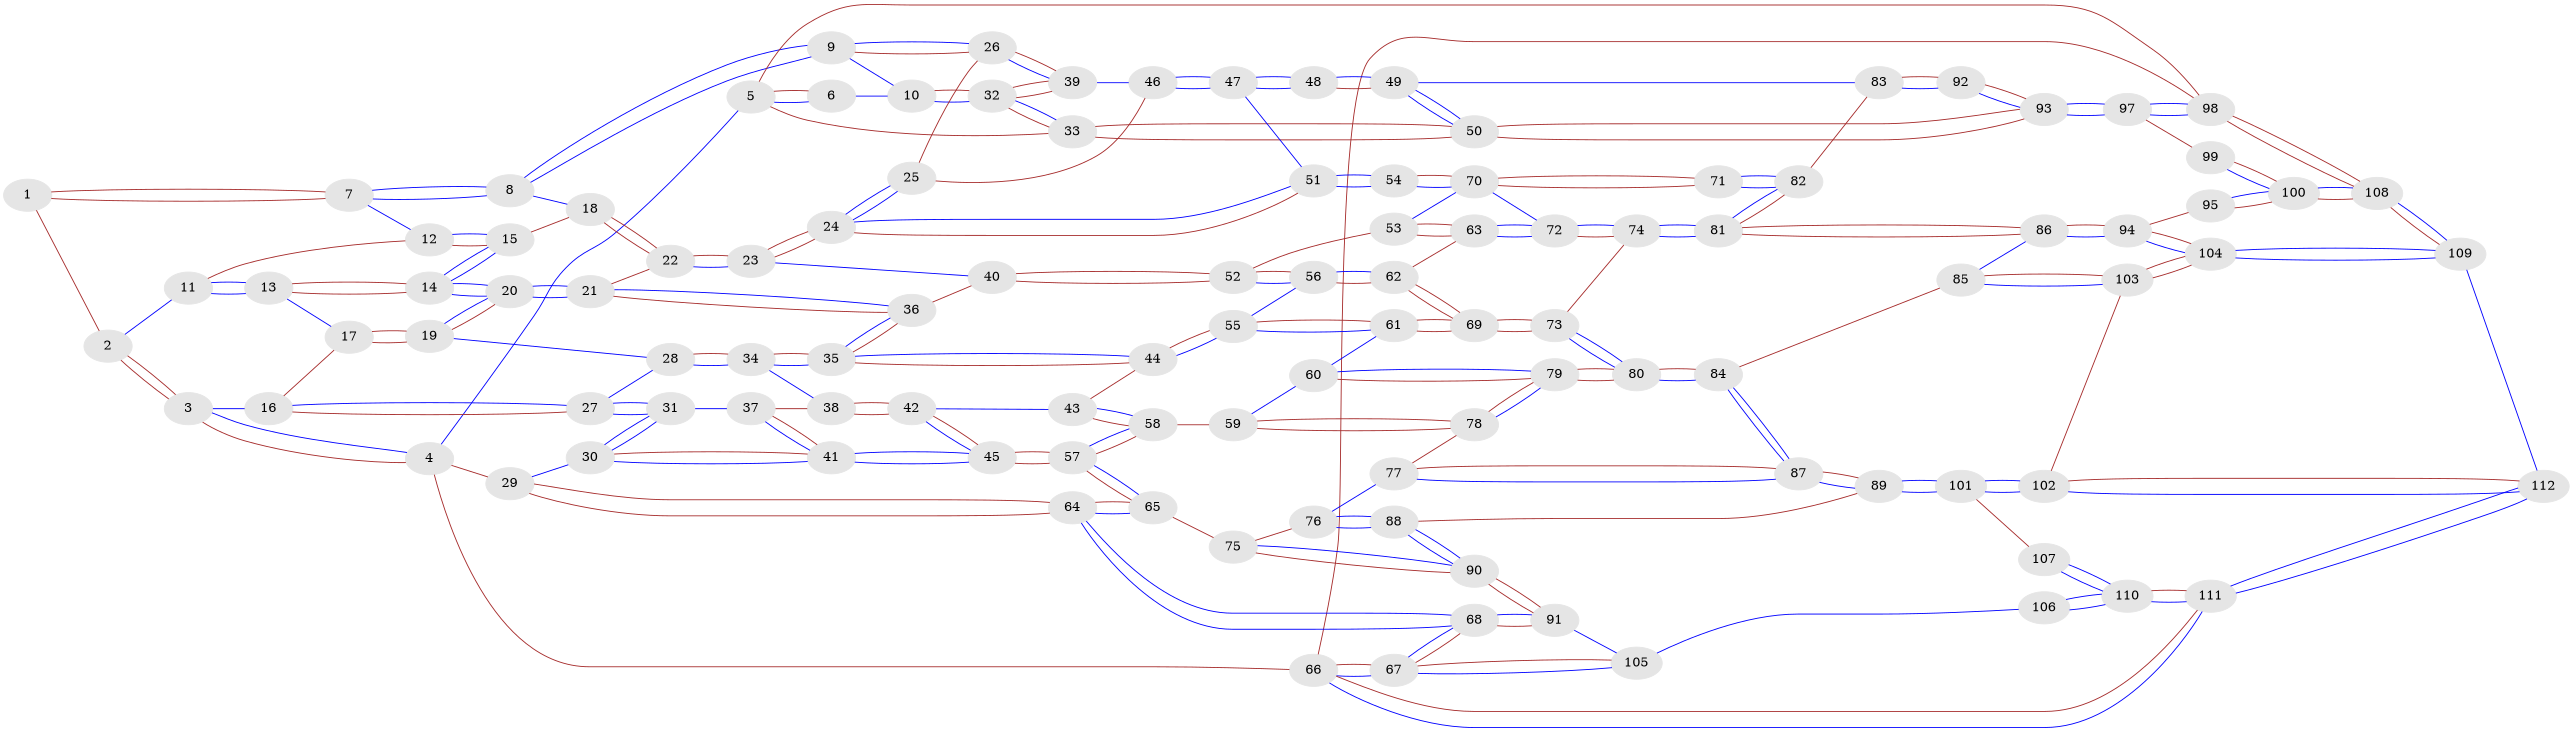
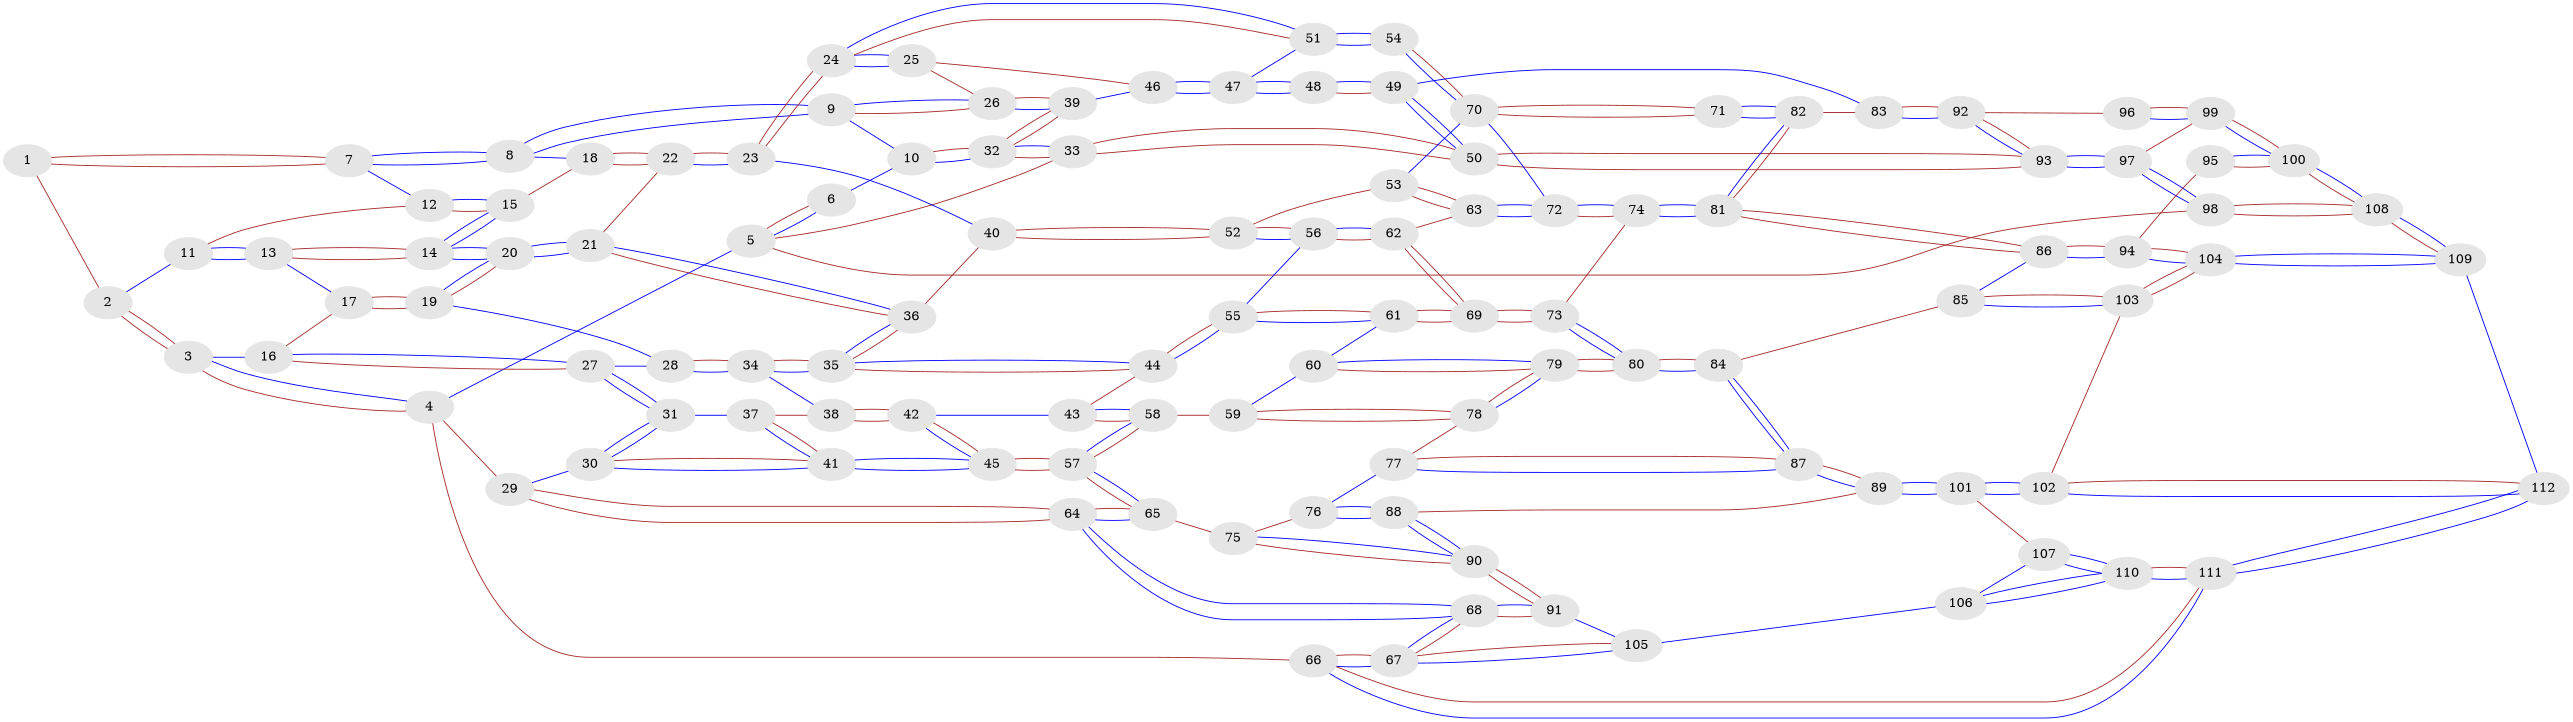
  graph {
    rankdir=LR
    node [color=gray90 style=filled]
    edge [color=blue]
    1
    2
    7
    3
    11
    8
    12
    4
    16
    13
    5
    29
    66
    17
    27
    6
    33
    98
    30
    64
    67
    111
    10
    50
    108
    32
    9
    18
    15
    26
    22
    39
    14
    20
    19
    21
    28
    31
    23
    34
    36
    40
    24
    25
    51
    52
    46
    54
    47
    37
    35
    38
    41
    65
    68
    45
    93
    44
    42
    55
    43
    53
    56
    57
    58
    59
    61
    48
    49
    83
    71
    82
    92
    97
    70
    63
    62
    72
    69
    75
    60
    78
    79
    80
    73
    74
    91
    76
    90
    105
    112
    106
    81
    84
    86
    77
    88
    87
    89
    85
    94
+   96
    103
    104
    95
    101
    102
    107
    99
    100
    109
    110
    1 -- 2 [color=brown]
    1 -- 7 [color=brown]
    1 -- 7 [color=brown]
    2 -- 3 [color=brown]
    2 -- 3 [color=brown]
    2 -- 11
    7 -- 8
    7 -- 8
    7 -- 12
    3 -- 4 [color=brown]
    3 -- 4
    3 -- 16
    11 -- 12 [color=brown]
    11 -- 13
    11 -- 13
    8 -- 9
    8 -- 9
    8 -- 18
    12 -- 15 [color=brown]
    12 -- 15
    4 -- 5
    4 -- 29 [color=brown]
    4 -- 66 [color=brown]
    16 -- 17 [color=brown]
    16 -- 27 [color=brown]
    16 -- 27
    13 -- 17
    13 -- 14 [color=brown]
    13 -- 14 [color=brown]
    5 -- 6
    5 -- 6 [color=brown]
    5 -- 33 [color=brown]
    5 -- 98 [color=brown]
    29 -- 30
    29 -- 64 [color=brown]
    29 -- 64 [color=brown]
-   66 -- 98 [color=brown]
    66 -- 67
    66 -- 67 [color=brown]
    66 -- 111
    66 -- 111 [color=brown]
    17 -- 19 [color=brown]
    17 -- 19 [color=brown]
    27 -- 28
    27 -- 31
    27 -- 31
    6 -- 10
    33 -- 50 [color=brown]
    33 -- 50 [color=brown]
    98 -- 108 [color=brown]
    98 -- 108 [color=brown]
    30 -- 31
    30 -- 31
    30 -- 41
    30 -- 41 [color=brown]
    64 -- 65
    64 -- 65 [color=brown]
    64 -- 68
    64 -- 68
    67 -- 68 [color=brown]
    67 -- 68
    67 -- 105
    67 -- 105 [color=brown]
    111 -- 112
    111 -- 112
    10 -- 32
    10 -- 32 [color=brown]
    50 -- 93 [color=brown]
    50 -- 93 [color=brown]
    108 -- 109 [color=brown]
    108 -- 109
    32 -- 33 [color=brown]
    32 -- 33
    32 -- 39 [color=brown]
    32 -- 39 [color=brown]
    9 -- 10
    9 -- 26 [color=brown]
    9 -- 26
    18 -- 22 [color=brown]
    18 -- 22 [color=brown]
    15 -- 18 [color=brown]
    26 -- 39
    26 -- 39 [color=brown]
    22 -- 23
    22 -- 23 [color=brown]
    39 -- 46
    14 -- 15
    14 -- 15
    14 -- 20
    14 -- 20
    20 -- 21
    20 -- 21
    19 -- 20 [color=brown]
    19 -- 20
    19 -- 28
    21 -- 22 [color=brown]
    21 -- 36 [color=brown]
    21 -- 36
    28 -- 34
    28 -- 34 [color=brown]
    31 -- 37
    23 -- 40
    23 -- 24 [color=brown]
    23 -- 24 [color=brown]
    34 -- 35
    34 -- 35 [color=brown]
    34 -- 38
    36 -- 40 [color=brown]
    40 -- 52 [color=brown]
    40 -- 52 [color=brown]
    24 -- 25
    24 -- 25
    24 -- 51 [color=brown]
    24 -- 51
    25 -- 26 [color=brown]
    25 -- 46 [color=brown]
    51 -- 54
    51 -- 54
    52 -- 53 [color=brown]
    52 -- 56
    52 -- 56 [color=brown]
    46 -- 47
    46 -- 47
    54 -- 70
    54 -- 70 [color=brown]
    47 -- 51
    47 -- 48
    47 -- 48
    37 -- 38 [color=brown]
    37 -- 41
    37 -- 41 [color=brown]
    35 -- 36 [color=brown]
    35 -- 36
    35 -- 44 [color=brown]
    35 -- 44
    38 -- 42 [color=brown]
    38 -- 42 [color=brown]
    41 -- 45
    41 -- 45
    65 -- 75 [color=brown]
    68 -- 91 [color=brown]
    68 -- 91
    45 -- 57 [color=brown]
    45 -- 57 [color=brown]
    93 -- 97
    93 -- 97
    44 -- 55
    44 -- 55 [color=brown]
    42 -- 45
    42 -- 45 [color=brown]
    42 -- 43
    55 -- 56
    55 -- 61
    55 -- 61 [color=brown]
    43 -- 44 [color=brown]
    43 -- 58 [color=brown]
    43 -- 58
    53 -- 70
    53 -- 63 [color=brown]
    53 -- 63 [color=brown]
    56 -- 62 [color=brown]
    56 -- 62
    57 -- 65 [color=brown]
    57 -- 65
    57 -- 58 [color=brown]
    57 -- 58
    58 -- 59 [color=brown]
    59 -- 60
    59 -- 78 [color=brown]
    59 -- 78 [color=brown]
    61 -- 69 [color=brown]
    61 -- 69 [color=brown]
    48 -- 49 [color=brown]
    48 -- 49
    49 -- 50
    49 -- 50
    49 -- 83
    83 -- 92
    83 -- 92 [color=brown]
    71 -- 82
    71 -- 82
    82 -- 83 [color=brown]
    92 -- 93
    92 -- 93 [color=brown]
+   92 -- 96 [color=brown]
    97 -- 98
    97 -- 98
    97 -- 99 [color=brown]
    70 -- 71 [color=brown]
    70 -- 71 [color=brown]
    70 -- 72
    63 -- 72
    63 -- 72
    62 -- 63 [color=brown]
    62 -- 69 [color=brown]
    62 -- 69 [color=brown]
    72 -- 74 [color=brown]
    72 -- 74
    69 -- 73 [color=brown]
    69 -- 73 [color=brown]
    75 -- 76 [color=brown]
    75 -- 90 [color=brown]
    75 -- 90
    60 -- 61
    60 -- 79 [color=brown]
    60 -- 79
    78 -- 79
    78 -- 79 [color=brown]
    79 -- 80 [color=brown]
    79 -- 80 [color=brown]
    80 -- 84
    80 -- 84 [color=brown]
    73 -- 80
    73 -- 80
    73 -- 74 [color=brown]
    74 -- 81
    74 -- 81
    91 -- 105
    76 -- 77
    76 -- 88
    76 -- 88
    90 -- 91 [color=brown]
    90 -- 91 [color=brown]
    105 -- 106
+   106 -- 107
    106 -- 110
    106 -- 110
    81 -- 82 [color=brown]
    81 -- 82
    81 -- 86 [color=brown]
    81 -- 86 [color=brown]
    84 -- 87
    84 -- 87
    84 -- 85 [color=brown]
    86 -- 94
    86 -- 94 [color=brown]
    77 -- 78 [color=brown]
    77 -- 87
    77 -- 87 [color=brown]
    88 -- 90
    88 -- 90
    88 -- 89 [color=brown]
    87 -- 89
    87 -- 89 [color=brown]
    89 -- 101
    89 -- 101
    85 -- 86
    85 -- 103
    85 -- 103 [color=brown]
    94 -- 104
    94 -- 104 [color=brown]
    94 -- 95 [color=brown]
+   96 -- 99
+   96 -- 99 [color=brown]
    103 -- 104 [color=brown]
    103 -- 104 [color=brown]
    104 -- 109
    104 -- 109
    95 -- 100 [color=brown]
    95 -- 100
    101 -- 102
    101 -- 102
    101 -- 107 [color=brown]
    102 -- 112
    102 -- 112 [color=brown]
    102 -- 103 [color=brown]
    107 -- 110
    107 -- 110
    99 -- 100
    99 -- 100 [color=brown]
    100 -- 108 [color=brown]
    100 -- 108
    109 -- 112
    110 -- 111
    110 -- 111 [color=brown]
  }
